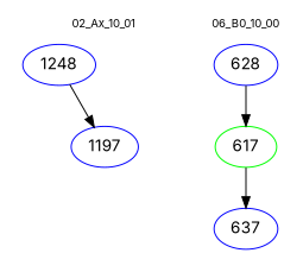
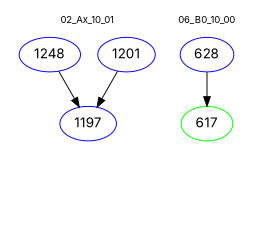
  digraph {
    fontname=Inter
    node [color=blue fontname=Inter]
    edge [color=black fontname=Inter]
+   n1 [label=1201]
    n2 [label=1197]
    n3 [label=1248]
    n4 [label=628]
    n5 [color=green label=617]
-   n6 [label=637]
    subgraph cluster_1 {
      color=white
      fontsize=10
      label="02_Ax_10_01"
+     n1
      n2
      n3
    }
    subgraph cluster_2 {
      color=white
      fontsize=10
      label="06_B0_10_00"
      n4
      n5
-     n6
    }
+   n1 -> n2
    n3 -> n2
    n4 -> n5
-   n5 -> n6
  }
